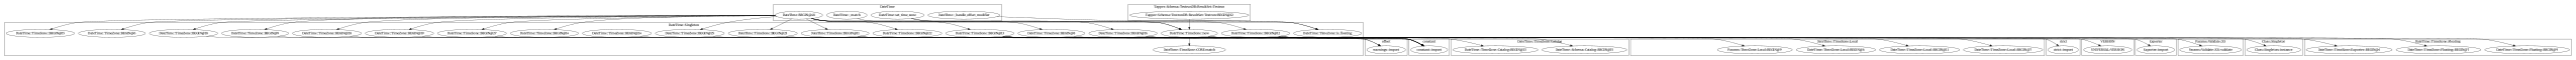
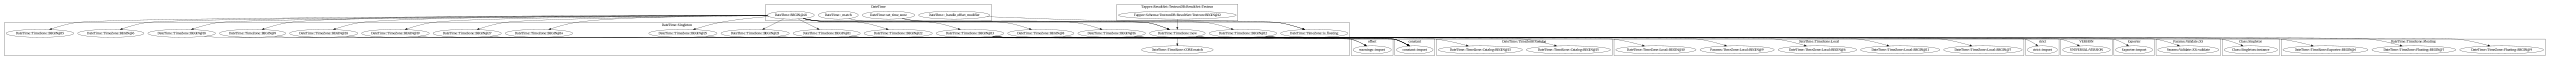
  digraph {
    fontname=Merriweather
    node [fontname=Merriweather]
    edge [fontname=Merriweather]
-   "DateTime::TimeZone::Catalog::BEGIN@15" [label="DateTime::Schema::Catalog::BEGIN@15"]
+   "DateTime::TimeZone::Catalog::BEGIN@15"
    "DateTime::TimeZone::Catalog::BEGIN@13"
    "DateTime::TimeZone::Floating::BEGIN@9"
    "DateTime::TimeZone::Floating::BEGIN@7"
    n5 [label="DateTime::TimeZone::Exporter::BEGIN@6"]
    "UNIVERSAL::VERSION"
    "Params::Validate::XS::validate"
    "Exporter::import"
    "DateTime::_handle_offset_modifier"
    "DateTime::set_time_zone"
    "DateTime::BEGIN@48"
    n12 [label="DateTime::_match"]
    "DateTime::TimeZone::BEGIN@9"
    "DateTime::TimeZone::BEGIN@28"
    "DateTime::TimeZone::BEGIN@11"
    "DateTime::TimeZone::BEGIN@19"
    "DateTime::TimeZone::BEGIN@23"
-   "DateTime::TimeZone::BEGIN@24"
    "DateTime::TimeZone::BEGIN@13"
    "DateTime::TimeZone::BEGIN@6"
    "DateTime::TimeZone::is_floating"
    "DateTime::TimeZone::BEGIN@14"
    "DateTime::TimeZone::BEGIN@25"
    "DateTime::TimeZone::BEGIN@27"
    "DateTime::TimeZone::CORE:match"
    "DateTime::TimeZone::BEGIN@8"
    "DateTime::TimeZone::BEGIN@16"
    "DateTime::TimeZone::BEGIN@22"
    "DateTime::TimeZone::new"
    "DateTime::TimeZone::BEGIN@12"
    "DateTime::TimeZone::BEGIN@15"
    "DateTime::TimeZone::BEGIN@18"
    "warnings::import"
+   "DateTime::TimeZone::Local::BEGIN@10"
    "DateTime::TimeZone::Local::BEGIN@7"
    "DateTime::TimeZone::Local::BEGIN@11"
    "DateTime::TimeZone::Local::BEGIN@6"
    n38 [label="Params::TimeZone::Local::BEGIN@9"]
    "strict::import"
    "constant::import"
    "Class::Singleton::instance"
    "Tapper::Schema::TestrunDB::ResultSet::Testrun::BEGIN@12"
    subgraph cluster_1 {
      label="DateTime::TimeZone::Catalog"
      "DateTime::TimeZone::Catalog::BEGIN@15"
      "DateTime::TimeZone::Catalog::BEGIN@13"
    }
    subgraph cluster_2 {
      label="DateTime::TimeZone::Floating"
      "DateTime::TimeZone::Floating::BEGIN@9"
      "DateTime::TimeZone::Floating::BEGIN@7"
      n5
    }
    subgraph cluster_3 {
      label=VERSION
      "UNIVERSAL::VERSION"
    }
    subgraph cluster_4 {
      label="Params::Validate::XS"
      "Params::Validate::XS::validate"
    }
    subgraph cluster_5 {
      label=Exporter
      "Exporter::import"
    }
    subgraph cluster_6 {
      label=DateTime
      "DateTime::_handle_offset_modifier"
      "DateTime::set_time_zone"
      "DateTime::BEGIN@48"
      n12
    }
    subgraph cluster_7 {
      label="DateTime::Singleton"
      "DateTime::TimeZone::BEGIN@9"
      "DateTime::TimeZone::BEGIN@28"
      "DateTime::TimeZone::BEGIN@11"
      "DateTime::TimeZone::BEGIN@19"
      "DateTime::TimeZone::BEGIN@23"
-     "DateTime::TimeZone::BEGIN@24"
      "DateTime::TimeZone::BEGIN@13"
      "DateTime::TimeZone::BEGIN@6"
      "DateTime::TimeZone::is_floating"
      "DateTime::TimeZone::BEGIN@14"
      "DateTime::TimeZone::BEGIN@25"
      "DateTime::TimeZone::BEGIN@27"
      "DateTime::TimeZone::CORE:match"
      "DateTime::TimeZone::BEGIN@8"
      "DateTime::TimeZone::BEGIN@16"
      "DateTime::TimeZone::BEGIN@22"
      "DateTime::TimeZone::new"
      "DateTime::TimeZone::BEGIN@12"
      "DateTime::TimeZone::BEGIN@15"
      "DateTime::TimeZone::BEGIN@18"
    }
    subgraph cluster_8 {
      label=offset
      "warnings::import"
    }
    subgraph cluster_9 {
      label="DateTime::TimeZone::Local"
+     "DateTime::TimeZone::Local::BEGIN@10"
      "DateTime::TimeZone::Local::BEGIN@7"
      "DateTime::TimeZone::Local::BEGIN@11"
      "DateTime::TimeZone::Local::BEGIN@6"
      n38
    }
    subgraph cluster_10 {
      label="strict"
      "strict::import"
    }
    subgraph cluster_11 {
      label=constant
      "constant::import"
    }
    subgraph cluster_12 {
      label="Class::Singleton"
      "Class::Singleton::instance"
    }
    subgraph cluster_13 {
-     label="Tapper::Schema::TestrunDB::ResultSet::Testrun"
+     label="Tapper::ResultSet::TestrunDB::ResultSet::Testrun"
      "Tapper::Schema::TestrunDB::ResultSet::Testrun::BEGIN@12"
    }
    "DateTime::_handle_offset_modifier" -> "DateTime::TimeZone::is_floating"
    "DateTime::set_time_zone" -> "DateTime::TimeZone::is_floating"
    "DateTime::set_time_zone" -> "DateTime::TimeZone::new"
    "DateTime::BEGIN@48" -> "DateTime::TimeZone::BEGIN@9"
    "DateTime::BEGIN@48" -> "DateTime::TimeZone::BEGIN@28"
    "DateTime::BEGIN@48" -> "DateTime::TimeZone::BEGIN@11"
    "DateTime::BEGIN@48" -> "DateTime::TimeZone::BEGIN@19"
    "DateTime::BEGIN@48" -> "DateTime::TimeZone::BEGIN@23"
    "DateTime::BEGIN@48" -> "DateTime::TimeZone::BEGIN@13"
    "DateTime::BEGIN@48" -> "DateTime::TimeZone::BEGIN@6"
    "DateTime::BEGIN@48" -> "DateTime::TimeZone::BEGIN@14"
    "DateTime::BEGIN@48" -> "DateTime::TimeZone::BEGIN@25"
    "DateTime::BEGIN@48" -> "DateTime::TimeZone::BEGIN@27"
    "DateTime::BEGIN@48" -> "DateTime::TimeZone::BEGIN@8"
    "DateTime::BEGIN@48" -> "DateTime::TimeZone::BEGIN@16"
    "DateTime::BEGIN@48" -> "DateTime::TimeZone::BEGIN@22"
    "DateTime::BEGIN@48" -> "DateTime::TimeZone::BEGIN@12"
    "DateTime::BEGIN@48" -> "DateTime::TimeZone::BEGIN@15"
    "DateTime::BEGIN@48" -> "DateTime::TimeZone::BEGIN@18"
    n12 -> "DateTime::TimeZone::new"
    "DateTime::TimeZone::BEGIN@9" -> "warnings::import"
    "DateTime::TimeZone::BEGIN@28" -> "constant::import"
    "DateTime::TimeZone::BEGIN@11" -> "DateTime::TimeZone::Catalog::BEGIN@15"
    "DateTime::TimeZone::BEGIN@11" -> "DateTime::TimeZone::Catalog::BEGIN@13"
    "DateTime::TimeZone::BEGIN@19" -> "constant::import"
    "DateTime::TimeZone::BEGIN@23" -> "constant::import"
-   "DateTime::TimeZone::BEGIN@24" -> "constant::import"
+   "DateTime::TimeZone::BEGIN@13" -> "DateTime::TimeZone::Local::BEGIN@10"
    "DateTime::TimeZone::BEGIN@13" -> "DateTime::TimeZone::Local::BEGIN@7"
    "DateTime::TimeZone::BEGIN@13" -> "DateTime::TimeZone::Local::BEGIN@11"
    "DateTime::TimeZone::BEGIN@13" -> "DateTime::TimeZone::Local::BEGIN@6"
    "DateTime::TimeZone::BEGIN@13" -> n38
    "DateTime::TimeZone::BEGIN@25" -> "constant::import"
    "DateTime::TimeZone::BEGIN@27" -> "constant::import"
    "DateTime::TimeZone::BEGIN@8" -> "strict::import"
    "DateTime::TimeZone::BEGIN@16" -> "UNIVERSAL::VERSION"
    "DateTime::TimeZone::BEGIN@16" -> "Exporter::import"
    "DateTime::TimeZone::new" -> "Params::Validate::XS::validate"
    "DateTime::TimeZone::new" -> "DateTime::TimeZone::CORE:match"
    "DateTime::TimeZone::new" -> "Class::Singleton::instance"
    "DateTime::TimeZone::BEGIN@12" -> "DateTime::TimeZone::Floating::BEGIN@9"
    "DateTime::TimeZone::BEGIN@12" -> "DateTime::TimeZone::Floating::BEGIN@7"
    "DateTime::TimeZone::BEGIN@12" -> n5
    "DateTime::TimeZone::BEGIN@18" -> "warnings::import"
    "Tapper::Schema::TestrunDB::ResultSet::Testrun::BEGIN@12" -> "DateTime::TimeZone::new"
  }
